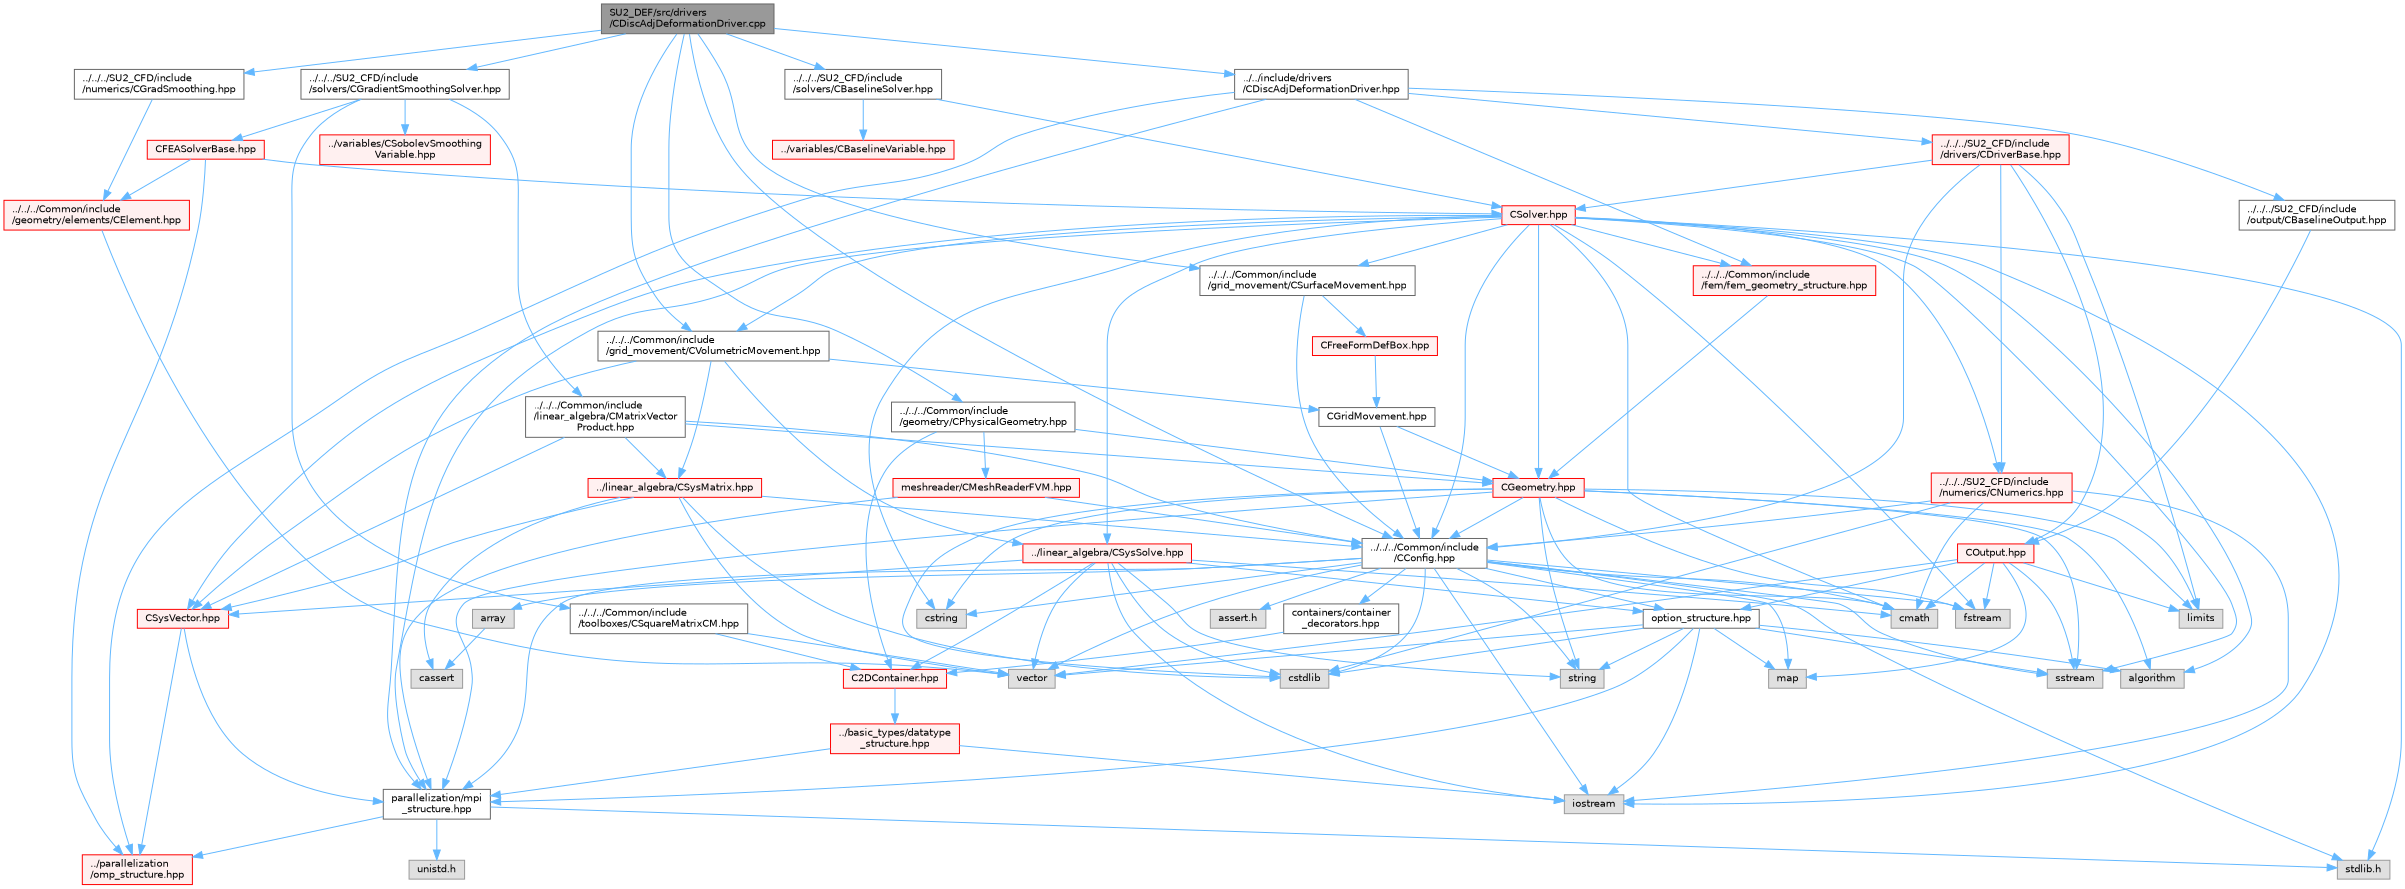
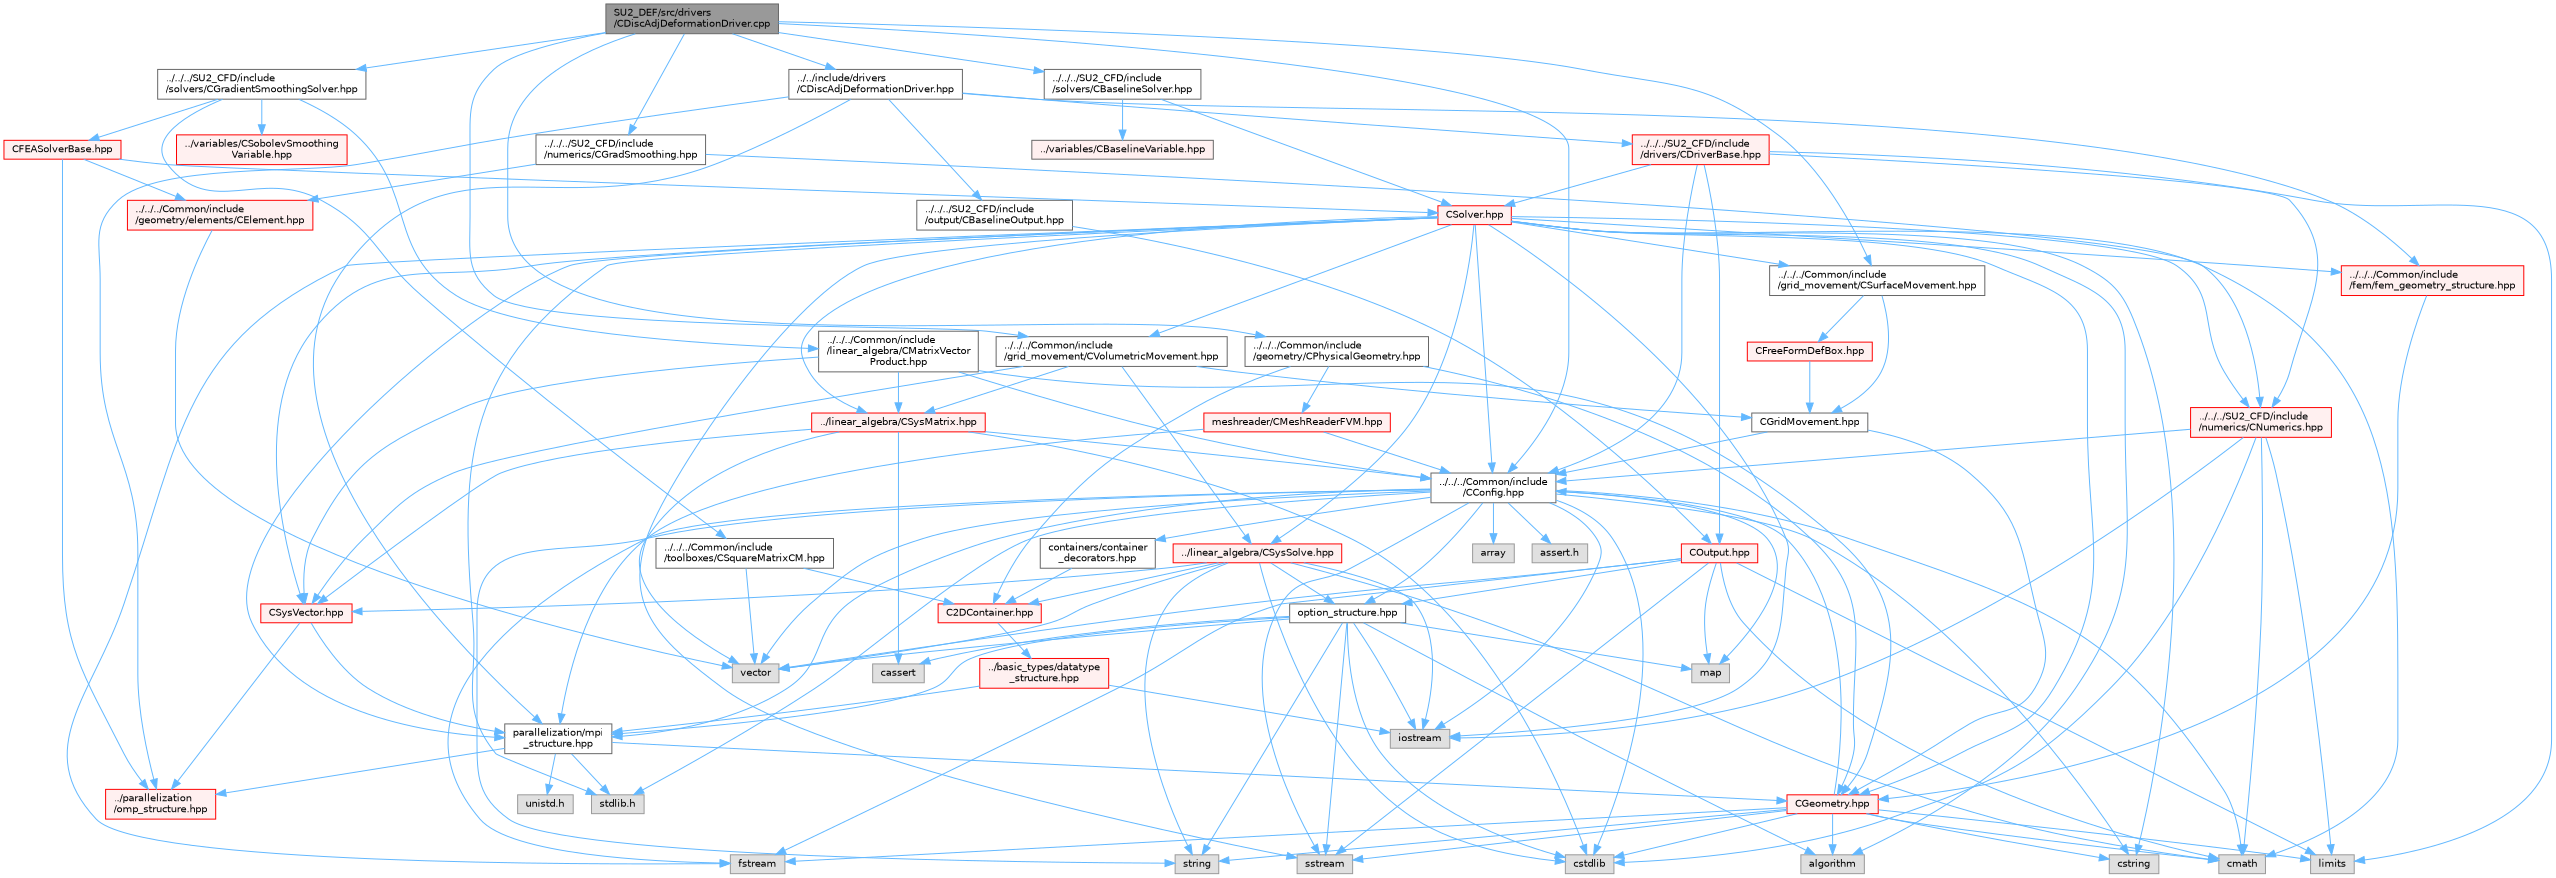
  digraph {
    node [color=red fillcolor="#FFF0F0" fontname=Helvetica fontsize=10 shape=box style=filled]
    edge [color=steelblue1 fontname=Helvetica fontsize=10 labelfontname=Helvetica labelfontsize=10 style=solid]
    n1 [color=gray40 fillcolor=grey60 fontcolor=black height=0.2 label="SU2_DEF/src/drivers\l/CDiscAdjDeformationDriver.cpp" width=0.4]
    n2 [color=grey40 fillcolor=white height=0.2 label="../../../Common/include\l/CConfig.hpp" width=0.4]
    n3 [color=grey40 fillcolor=white height=0.2 label="../../../Common/include\l/geometry/CPhysicalGeometry.hpp" width=0.4]
    n4 [color=grey40 fillcolor=white height=0.2 label="../../../Common/include\l/grid_movement/CSurfaceMovement.hpp" width=0.4]
    n5 [color=grey40 fillcolor=white height=0.2 label="../../../Common/include\l/grid_movement/CVolumetricMovement.hpp" width=0.4]
    n6 [color=grey40 fillcolor=white height=0.2 label="../../../SU2_CFD/include\l/numerics/CGradSmoothing.hpp" width=0.4]
    n7 [color=grey40 fillcolor=white height=0.2 label="../../../SU2_CFD/include\l/solvers/CBaselineSolver.hpp" width=0.4]
    n8 [color=grey40 fillcolor=white height=0.2 label="../../../SU2_CFD/include\l/solvers/CGradientSmoothingSolver.hpp" width=0.4]
    n9 [color=grey40 fillcolor=white height=0.2 label="../../include/drivers\l/CDiscAdjDeformationDriver.hpp" width=0.4]
    n10 [color=grey40 fillcolor=white height=0.2 label="parallelization/mpi\l_structure.hpp" width=0.4]
    n11 [color=grey60 fillcolor="#E0E0E0" height=0.2 label="stdlib.h" width=0.4]
    n12 [color=grey60 fillcolor="#E0E0E0" height=0.2 label=iostream width=0.4]
    n13 [color=grey60 fillcolor="#E0E0E0" height=0.2 label=cstdlib width=0.4]
    n14 [color=grey60 fillcolor="#E0E0E0" height=0.2 label=fstream width=0.4]
    n15 [color=grey60 fillcolor="#E0E0E0" height=0.2 label=sstream width=0.4]
    n16 [color=grey60 fillcolor="#E0E0E0" height=0.2 label=string width=0.4]
    n17 [color=grey60 fillcolor="#E0E0E0" height=0.2 label=cstring width=0.4]
    n18 [color=grey60 fillcolor="#E0E0E0" height=0.2 label=vector width=0.4]
    n19 [color=grey60 fillcolor="#E0E0E0" height=0.2 label=array width=0.4]
    n20 [color=grey60 fillcolor="#E0E0E0" height=0.2 label=cmath width=0.4]
    n21 [color=grey60 fillcolor="#E0E0E0" height=0.2 label=map width=0.4]
    n22 [color=grey60 fillcolor="#E0E0E0" height=0.2 label="assert.h" width=0.4]
    n23 [color=grey40 fillcolor=white height=0.2 label="option_structure.hpp" width=0.4]
    n24 [color=grey40 fillcolor=white height=0.2 label="containers/container\l_decorators.hpp" width=0.4]
    n25 [height=0.2 label="C2DContainer.hpp" width=0.4]
    n26 [height=0.2 label="CGeometry.hpp" width=0.4]
    n27 [height=0.2 label="meshreader/CMeshReaderFVM.hpp" width=0.4]
    n28 [color=grey40 fillcolor=white height=0.2 label="CGridMovement.hpp" width=0.4]
    n29 [height=0.2 label="CFreeFormDefBox.hpp" width=0.4]
    n30 [height=0.2 label="../linear_algebra/CSysMatrix.hpp" width=0.4]
    n31 [height=0.2 label="CSysVector.hpp" width=0.4]
    n32 [height=0.2 label="../linear_algebra/CSysSolve.hpp" width=0.4]
    n33 [height=0.2 label="../../../Common/include\l/geometry/elements/CElement.hpp" width=0.4]
    n34 [height=0.2 label="../../../SU2_CFD/include\l/numerics/CNumerics.hpp" width=0.4]
    n35 [color=grey40 fillcolor=white height=0.2 label="../../../SU2_CFD/include\l/output/CBaselineOutput.hpp" width=0.4]
    n36 [height=0.2 label="COutput.hpp" width=0.4]
    n37 [height=0.2 label="CSolver.hpp" width=0.4]
-   n38 [height=0.2 label="../variables/CBaselineVariable.hpp" width=0.4]
+   n38 [color=grey40 height=0.2 label="../variables/CBaselineVariable.hpp" width=0.4]
    n39 [color=grey40 fillcolor=white height=0.2 label="../../../Common/include\l/linear_algebra/CMatrixVector\lProduct.hpp" width=0.4]
    n40 [color=grey40 fillcolor=white height=0.2 label="../../../Common/include\l/toolboxes/CSquareMatrixCM.hpp" width=0.4]
    n41 [height=0.2 label="../variables/CSobolevSmoothing\lVariable.hpp" width=0.4]
    n42 [height=0.2 label="CFEASolverBase.hpp" width=0.4]
    n43 [height=0.2 label="../parallelization\l/omp_structure.hpp" width=0.4]
    n44 [height=0.2 label="../../../Common/include\l/fem/fem_geometry_structure.hpp" width=0.4]
    n45 [height=0.2 label="../../../SU2_CFD/include\l/drivers/CDriverBase.hpp" width=0.4]
    n46 [color=grey60 fillcolor="#E0E0E0" height=0.2 label="unistd.h" width=0.4]
    n47 [color=grey60 fillcolor="#E0E0E0" height=0.2 label=algorithm width=0.4]
    n48 [color=grey60 fillcolor="#E0E0E0" height=0.2 label=cassert width=0.4]
    n49 [height=0.2 label="../basic_types/datatype\l_structure.hpp" width=0.4]
    n50 [color=grey60 fillcolor="#E0E0E0" height=0.2 label=limits width=0.4]
    n1 -> n2
    n1 -> n3
    n1 -> n4
    n1 -> n5
    n1 -> n6
    n1 -> n7
    n1 -> n8
    n1 -> n9
    n2 -> n10
    n2 -> n11
    n2 -> n12
    n2 -> n13
    n2 -> n14
    n2 -> n15
    n2 -> n16
    n2 -> n17
    n2 -> n18
    n2 -> n19
    n2 -> n20
    n2 -> n21
    n2 -> n22
    n2 -> n23
    n2 -> n24
    n3 -> n25
    n3 -> n26
    n3 -> n27
-   n4 -> n2
+   n4 -> n28
    n4 -> n29
    n5 -> n28
    n5 -> n30
    n5 -> n31
    n5 -> n32
    n6 -> n33
+   n6 -> n34
    n7 -> n37
    n7 -> n38
    n8 -> n39
    n8 -> n40
    n8 -> n41
    n8 -> n42
    n9 -> n10
    n9 -> n35
    n9 -> n43
    n9 -> n44
    n9 -> n45
    n10 -> n11
    n10 -> n43
    n10 -> n46
    n23 -> n10
    n23 -> n12
    n23 -> n13
    n23 -> n15
    n23 -> n16
    n23 -> n18
    n23 -> n21
    n23 -> n47
-   n19 -> n48
+   n23 -> n48
    n24 -> n25
    n25 -> n49
    n26 -> n2
-   n26 -> n10
+   n10 -> n26
    n26 -> n13
    n26 -> n14
    n26 -> n15
    n26 -> n16
    n26 -> n17
    n26 -> n20
    n26 -> n47
    n26 -> n50
    n27 -> n2
    n27 -> n10
    n28 -> n2
    n28 -> n26
    n29 -> n28
    n30 -> n2
    n30 -> n13
    n30 -> n18
    n30 -> n31
    n30 -> n48
    n31 -> n10
    n31 -> n43
    n32 -> n12
    n32 -> n13
    n32 -> n16
    n32 -> n18
    n32 -> n20
    n32 -> n23
    n32 -> n25
    n32 -> n31
    n33 -> n18
    n34 -> n2
    n34 -> n12
    n34 -> n13
    n34 -> n20
    n34 -> n50
    n35 -> n36
    n36 -> n14
    n36 -> n15
    n36 -> n18
    n36 -> n20
    n36 -> n21
    n36 -> n23
    n36 -> n50
    n37 -> n2
    n37 -> n4
    n37 -> n5
    n37 -> n10
    n37 -> n11
    n37 -> n12
    n37 -> n14
    n37 -> n15
    n37 -> n17
    n37 -> n20
    n37 -> n26
+   n37 -> n30
    n37 -> n31
    n37 -> n32
    n37 -> n34
    n37 -> n44
    n37 -> n47
    n39 -> n2
    n39 -> n26
    n39 -> n30
    n39 -> n31
    n40 -> n18
    n40 -> n25
    n42 -> n33
    n42 -> n37
    n42 -> n43
    n44 -> n26
    n45 -> n2
    n45 -> n34
    n45 -> n36
    n45 -> n37
    n45 -> n50
    n49 -> n10
    n49 -> n12
  }
